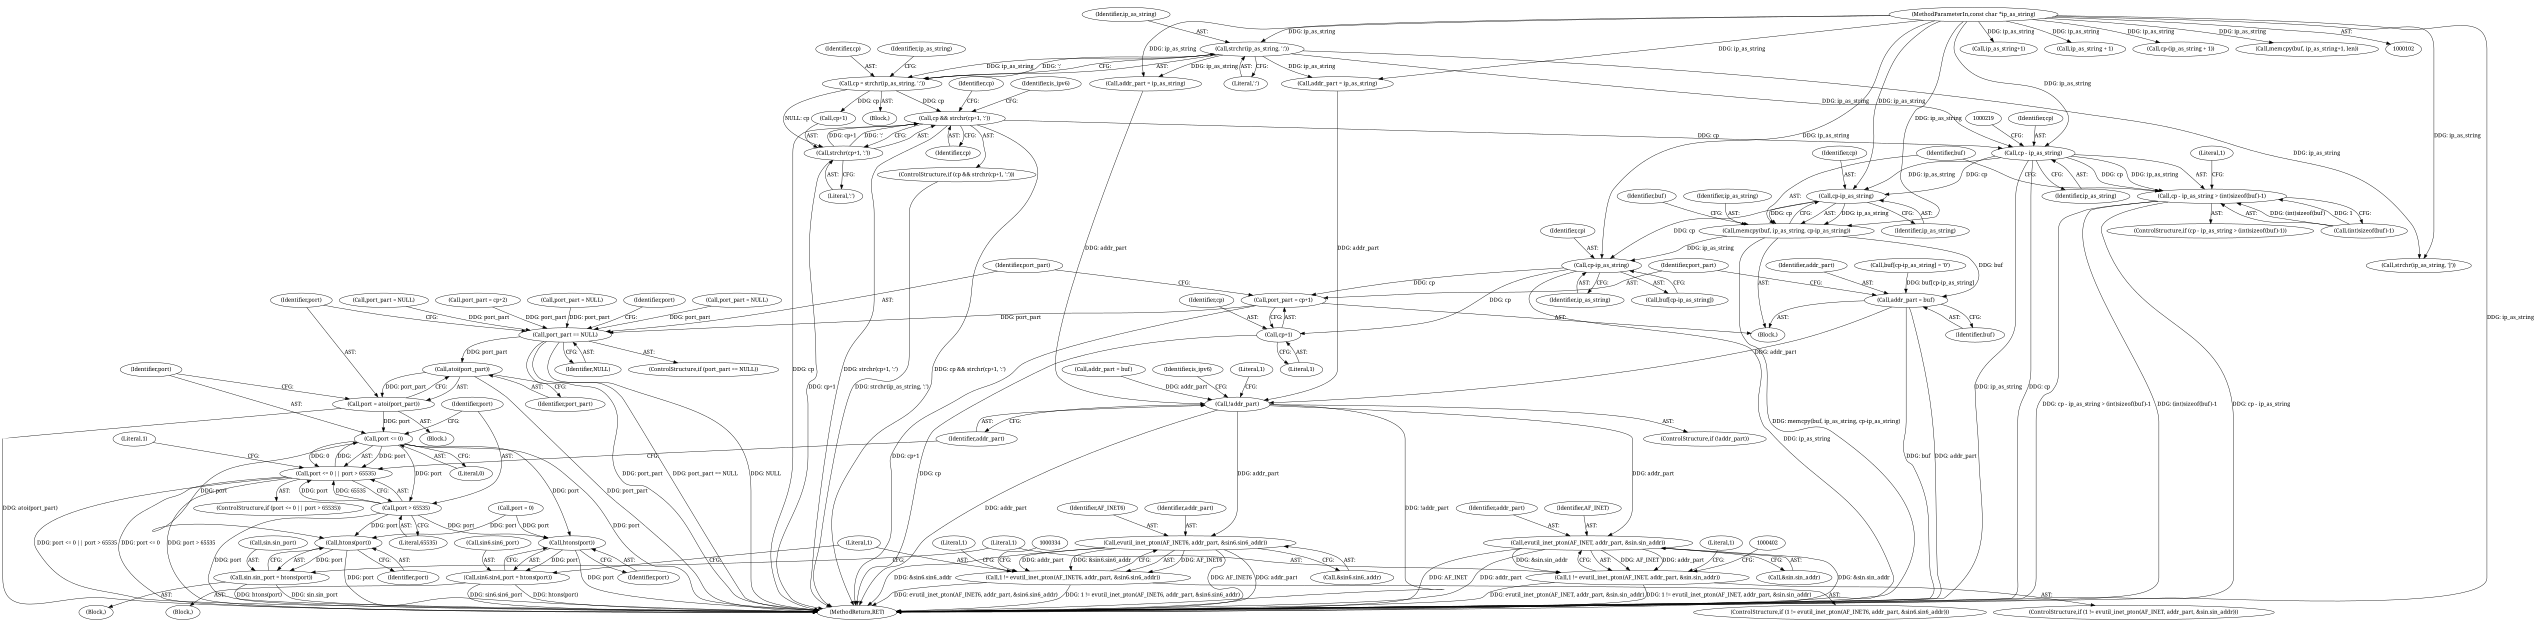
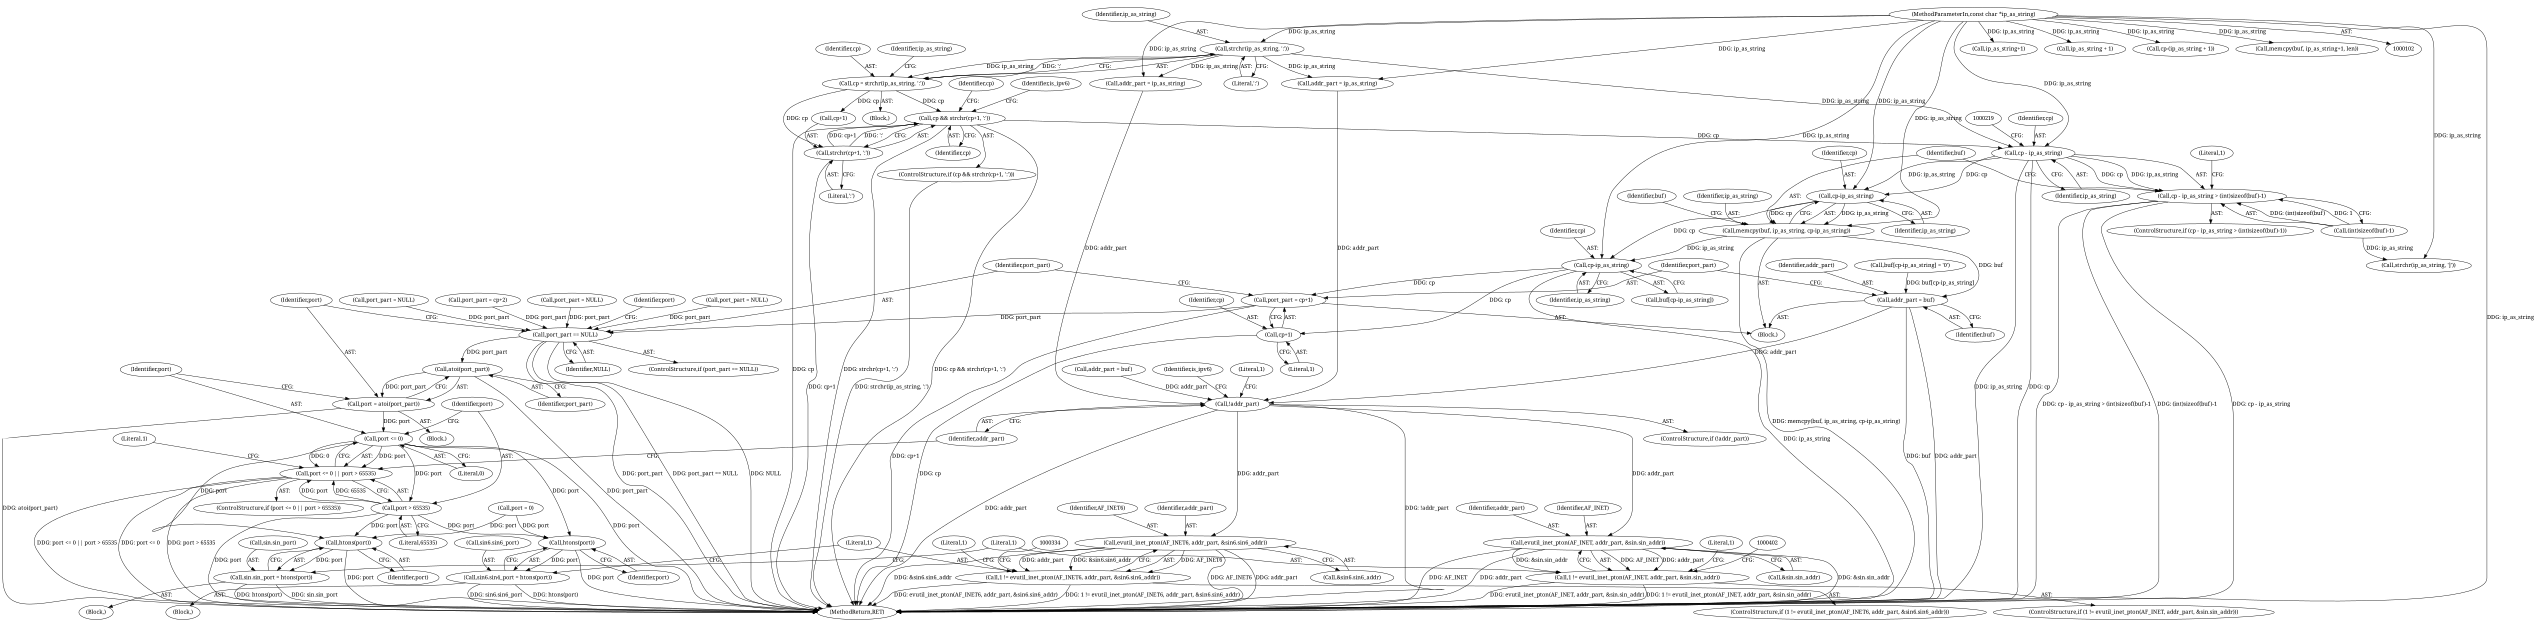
  digraph {
    fontname="Noto Serif"
    node [fontname="Noto Serif"]
    edge [fontname="Noto Serif"]
    n1 [label="(Call,cp && strchr(cp+1, ':'))"]
    n2 [label="(Call,strchr(cp+1, ':'))"]
    n3 [label="(Call,cp - ip_as_string)"]
    n4 [label="(ControlStructure,if (cp && strchr(cp+1, ':')))"]
    n5 [label="(MethodReturn,RET)"]
    n6 [label="(Identifier,cp)"]
    n7 [label="(Literal,':')"]
    n8 [label="(Call,cp-ip_as_string)"]
    n9 [label="(Call,cp - ip_as_string > (int)sizeof(buf)-1)"]
    n10 [label="(Identifier,ip_as_string)"]
    n11 [label="(Call,cp = strchr(ip_as_string, ':'))"]
    n12 [label="(Call,strchr(ip_as_string, ':'))"]
    n13 [label="(Block,)"]
    n14 [label="(Call,cp+1)"]
    n15 [label="(Literal,':')"]
    n16 [label="(Call,addr_part = ip_as_string)"]
    n17 [label="(Call,addr_part = ip_as_string)"]
    n18 [label="(Call,strchr(ip_as_string, ']'))"]
    n19 [label="(Call,!addr_part)"]
    n20 [label="(MethodParameterIn,const char *ip_as_string)"]
    n21 [label="(Call,memcpy(buf, ip_as_string, cp-ip_as_string))"]
    n22 [label="(Call,cp-ip_as_string)"]
    n23 [label="(Call,ip_as_string+1)"]
    n24 [label="(Call,ip_as_string + 1)"]
    n25 [label="(Call,cp-(ip_as_string + 1))"]
    n26 [label="(Call,memcpy(buf, ip_as_string+1, len))"]
    1000102
    n28 [label="(Identifier,ip_as_string)"]
    n29 [label="(Call,addr_part = buf)"]
    n30 [label="(Block,)"]
    n31 [label="(Call,port_part = cp+1)"]
    n32 [label="(Call,cp+1)"]
    n33 [label="(Call,buf[cp-ip_as_string])"]
    n34 [label="(Identifier,ip_as_string)"]
    n35 [label="(Call,(int)sizeof(buf)-1)"]
    n36 [label="(ControlStructure,if (cp - ip_as_string > (int)sizeof(buf)-1))"]
    n37 [label="(Identifier,buf)"]
    n38 [label="(Call,port_part == NULL)"]
    n39 [label="(Literal,1)"]
    n40 [label="(Call,atoi(port_part))"]
    n41 [label="(ControlStructure,if (port_part == NULL))"]
    n42 [label="(Identifier,NULL)"]
    n43 [label="(Call,port = atoi(port_part))"]
    n44 [label="(Identifier,port_part)"]
    n45 [label="(Call,port <= 0)"]
    n46 [label="(Block,)"]
    n47 [label="(Call,port <= 0 || port > 65535)"]
    n48 [label="(Call,port > 65535)"]
    n49 [label="(Call,htons(port))"]
    n50 [label="(Call,htons(port))"]
    n51 [label="(Literal,0)"]
    n52 [label="(ControlStructure,if (port <= 0 || port > 65535))"]
    n53 [label="(Literal,65535)"]
    n54 [label="(Call,sin6.sin4_port = htons(port))"]
    n55 [label="(Identifier,port)"]
    n56 [label="(Call,sin.sin_port = htons(port))"]
    n57 [label="(Identifier,port)"]
    n58 [label="(Block,)"]
    n59 [label="(Block,)"]
    n60 [label="(Call,evutil_inet_pton(AF_INET6, addr_part, &sin6.sin6_addr))"]
    n61 [label="(Call,evutil_inet_pton(AF_INET, addr_part, &sin.sin_addr))"]
    n62 [label="(Identifier,addr_part)"]
    n63 [label="(ControlStructure,if (!addr_part))"]
    n64 [label="(Call,1 != evutil_inet_pton(AF_INET6, addr_part, &sin6.sin6_addr))"]
    n65 [label="(Call,&sin6.sin6_addr)"]
    n66 [label="(Call,1 != evutil_inet_pton(AF_INET, addr_part, &sin.sin_addr))"]
    n67 [label="(Call,&sin.sin_addr)"]
    n68 [label="(ControlStructure,if (1 != evutil_inet_pton(AF_INET6, addr_part, &sin6.sin6_addr)))"]
    n69 [label="(ControlStructure,if (1 != evutil_inet_pton(AF_INET, addr_part, &sin.sin_addr)))"]
    n70 [label="(Call,port_part = cp+2)"]
    n71 [label="(Identifier,port)"]
    n72 [label="(Identifier,AF_INET6)"]
    n73 [label="(Identifier,cp)"]
    n74 [label="(Literal,1)"]
    n75 [label="(Call,sin.sin_port)"]
    n76 [label="(Call,addr_part = buf)"]
    n77 [label="(Call,port_part = NULL)"]
    n78 [label="(Identifier,addr_part)"]
    n79 [label="(Call,sin6.sin6_port)"]
    n80 [label="(Call,port = 0)"]
    n81 [label="(Literal,1)"]
    n82 [label="(Identifier,is_ipv6)"]
    n83 [label="(Identifier,port)"]
    n84 [label="(Identifier,buf)"]
    n85 [label="(Identifier,cp)"]
    n86 [label="(Identifier,cp)"]
    n87 [label="(Identifier,ip_as_string)"]
    n88 [label="(Identifier,AF_INET)"]
    n89 [label="(Identifier,ip_as_string)"]
    n90 [label="(Identifier,port)"]
    n91 [label="(Identifier,addr_part)"]
    n92 [label="(Identifier,is_ipv6)"]
    n93 [label="(Identifier,cp)"]
    n94 [label="(Identifier,addr_part)"]
    n95 [label="(Call,buf[cp-ip_as_string] = '\0')"]
    n96 [label="(Call,port_part = NULL)"]
    n97 [label="(Literal,1)"]
    n98 [label="(Identifier,port)"]
    n99 [label="(Literal,1)"]
    n100 [label="(Literal,1)"]
    n101 [label="(Identifier,port_part)"]
    n102 [label="(Literal,1)"]
    n103 [label="(Identifier,ip_as_string)"]
    n104 [label="(Identifier,cp)"]
    n105 [label="(Identifier,port_part)"]
    n106 [label="(Literal,1)"]
    n107 [label="(Call,port_part = NULL)"]
    n108 [label="(Identifier,cp)"]
    n109 [label="(Identifier,buf)"]
    1000219
    1000334
    1000402
    n1 -> n2 [label="CFG: "]
    n1 -> n3 [label="DDG: cp"]
    n1 -> n4 [label="AST: "]
    n1 -> n5 [label="DDG: cp && strchr(cp+1, ':')"]
    n1 -> n5 [label="DDG: strchr(cp+1, ':')"]
    n1 -> n5 [label="DDG: cp"]
    n1 -> n6 [label="CFG: "]
    n2 -> n1 [label="AST: "]
    n2 -> n1 [label="DDG: cp+1"]
    n2 -> n1 [label="DDG: ':'"]
    n2 -> n5 [label="DDG: cp+1"]
    n2 -> n7 [label="CFG: "]
    n3 -> n5 [label="DDG: ip_as_string"]
    n3 -> n5 [label="DDG: cp"]
    n3 -> n8 [label="DDG: cp"]
    n3 -> n8 [label="DDG: ip_as_string"]
    n3 -> n9 [label="AST: "]
    n3 -> n9 [label="DDG: cp"]
    n3 -> n9 [label="DDG: ip_as_string"]
    n3 -> n10 [label="CFG: "]
    n4 -> n5 [label="DDG: strchr(ip_as_string, ':')"]
    n6 -> n1 [label="AST: "]
    n7 -> n2 [label="AST: "]
    n8 -> n21 [label="AST: "]
    n8 -> n21 [label="DDG: ip_as_string"]
    n8 -> n21 [label="DDG: cp"]
    n8 -> n22 [label="DDG: cp"]
    n8 -> n28 [label="CFG: "]
    n9 -> n5 [label="DDG: (int)sizeof(buf)-1"]
    n9 -> n5 [label="DDG: cp - ip_as_string"]
    n9 -> n5 [label="DDG: cp - ip_as_string > (int)sizeof(buf)-1"]
    n9 -> n35 [label="CFG: "]
    n9 -> n36 [label="AST: "]
    n10 -> n3 [label="AST: "]
    n11 -> n1 [label="DDG: cp"]
-   n11 -> n2 [label="NULL: cp"]
+   n11 -> n2 [label="DDG: cp"]
    n11 -> n12 [label="CFG: "]
    n11 -> n13 [label="AST: "]
    n11 -> n14 [label="DDG: cp"]
    n12 -> n3 [label="DDG: ip_as_string"]
    n12 -> n11 [label="AST: "]
    n12 -> n11 [label="DDG: ip_as_string"]
    n12 -> n11 [label="DDG: ':'"]
    n12 -> n15 [label="CFG: "]
    n12 -> n16 [label="DDG: ip_as_string"]
    n12 -> n17 [label="DDG: ip_as_string"]
-   n12 -> n18 [label="DDG: ip_as_string"]
+   n35 -> n18 [label="DDG: ip_as_string"]
    n14 -> n2 [label="AST: "]
    n15 -> n12 [label="AST: "]
    n16 -> n19 [label="DDG: addr_part"]
    n17 -> n19 [label="DDG: addr_part"]
    n19 -> n5 [label="DDG: !addr_part"]
    n19 -> n5 [label="DDG: addr_part"]
    n19 -> n60 [label="DDG: addr_part"]
    n19 -> n61 [label="DDG: addr_part"]
    n19 -> n62 [label="CFG: "]
    n19 -> n63 [label="AST: "]
    n20 -> n3 [label="DDG: ip_as_string"]
    n20 -> n5 [label="DDG: ip_as_string"]
    n20 -> n8 [label="DDG: ip_as_string"]
    n20 -> n12 [label="DDG: ip_as_string"]
    n20 -> n16 [label="DDG: ip_as_string"]
    n20 -> n17 [label="DDG: ip_as_string"]
    n20 -> n18 [label="DDG: ip_as_string"]
    n20 -> n21 [label="DDG: ip_as_string"]
    n20 -> n22 [label="DDG: ip_as_string"]
    n20 -> n23 [label="DDG: ip_as_string"]
    n20 -> n24 [label="DDG: ip_as_string"]
    n20 -> n25 [label="DDG: ip_as_string"]
    n20 -> n26 [label="DDG: ip_as_string"]
    n20 -> 1000102 [label="AST: "]
    n21 -> n5 [label="DDG: memcpy(buf, ip_as_string, cp-ip_as_string)"]
    n21 -> n8 [label="CFG: "]
    n21 -> n22 [label="DDG: ip_as_string"]
    n21 -> n29 [label="DDG: buf"]
    n21 -> n30 [label="AST: "]
    n22 -> n5 [label="DDG: ip_as_string"]
    n22 -> n31 [label="DDG: cp"]
    n22 -> n32 [label="DDG: cp"]
    n22 -> n33 [label="AST: "]
    n22 -> n34 [label="CFG: "]
    n28 -> n8 [label="AST: "]
    n29 -> n5 [label="DDG: buf"]
    n29 -> n5 [label="DDG: addr_part"]
    n29 -> n19 [label="DDG: addr_part"]
    n29 -> n30 [label="AST: "]
    n29 -> n37 [label="CFG: "]
    n31 -> n5 [label="DDG: cp+1"]
    n31 -> n30 [label="AST: "]
    n31 -> n32 [label="CFG: "]
    n31 -> n38 [label="DDG: port_part"]
    n32 -> n5 [label="DDG: cp"]
    n32 -> n31 [label="AST: "]
    n32 -> n39 [label="CFG: "]
    n33 -> n22 [label="CFG: "]
    n34 -> n22 [label="AST: "]
    n35 -> n9 [label="AST: "]
    n35 -> n9 [label="DDG: (int)sizeof(buf)"]
    n35 -> n9 [label="DDG: 1"]
    n37 -> n29 [label="AST: "]
    n38 -> n5 [label="DDG: port_part == NULL"]
    n38 -> n5 [label="DDG: NULL"]
    n38 -> n5 [label="DDG: port_part"]
    n38 -> n40 [label="DDG: port_part"]
    n38 -> n41 [label="AST: "]
    n38 -> n42 [label="CFG: "]
    n39 -> n32 [label="AST: "]
    n40 -> n5 [label="DDG: port_part"]
    n40 -> n43 [label="AST: "]
    n40 -> n43 [label="DDG: port_part"]
    n40 -> n44 [label="CFG: "]
    n42 -> n38 [label="AST: "]
    n43 -> n5 [label="DDG: atoi(port_part)"]
    n43 -> n40 [label="CFG: "]
    n43 -> n45 [label="DDG: port"]
    n43 -> n46 [label="AST: "]
    n44 -> n40 [label="AST: "]
    n45 -> n5 [label="DDG: port"]
    n45 -> n47 [label="AST: "]
    n45 -> n47 [label="DDG: port"]
    n45 -> n47 [label="DDG: 0"]
    n45 -> n48 [label="DDG: port"]
    n45 -> n49 [label="DDG: port"]
    n45 -> n50 [label="DDG: port"]
    n45 -> n51 [label="CFG: "]
    n47 -> n5 [label="DDG: port <= 0"]
    n47 -> n5 [label="DDG: port <= 0 || port > 65535"]
    n47 -> n5 [label="DDG: port > 65535"]
-   n47 -> n45 [label="DDG: "]
+   n47 -> n45 [label="CFG: "]
    n47 -> n48 [label="CFG: "]
    n47 -> n52 [label="AST: "]
    n48 -> n5 [label="DDG: port"]
    n48 -> n47 [label="AST: "]
    n48 -> n47 [label="DDG: port"]
    n48 -> n47 [label="DDG: 65535"]
    n48 -> n49 [label="DDG: port"]
    n48 -> n50 [label="DDG: port"]
    n48 -> n53 [label="CFG: "]
    n49 -> n5 [label="DDG: port"]
    n49 -> n54 [label="AST: "]
    n49 -> n54 [label="DDG: port"]
    n49 -> n55 [label="CFG: "]
    n50 -> n5 [label="DDG: port"]
    n50 -> n56 [label="AST: "]
    n50 -> n56 [label="DDG: port"]
    n50 -> n57 [label="CFG: "]
    n51 -> n45 [label="AST: "]
    n53 -> n48 [label="AST: "]
    n54 -> n5 [label="DDG: htons(port)"]
    n54 -> n5 [label="DDG: sin6.sin6_port"]
    n54 -> n49 [label="CFG: "]
    n54 -> n58 [label="AST: "]
    n55 -> n49 [label="AST: "]
    n56 -> n5 [label="DDG: htons(port)"]
    n56 -> n5 [label="DDG: sin.sin_port"]
    n56 -> n50 [label="CFG: "]
    n56 -> n59 [label="AST: "]
    n57 -> n50 [label="AST: "]
    n60 -> n5 [label="DDG: &sin6.sin6_addr"]
    n60 -> n5 [label="DDG: AF_INET6"]
    n60 -> n5 [label="DDG: addr_part"]
    n60 -> n64 [label="AST: "]
    n60 -> n64 [label="DDG: AF_INET6"]
    n60 -> n64 [label="DDG: addr_part"]
    n60 -> n64 [label="DDG: &sin6.sin6_addr"]
    n60 -> n65 [label="CFG: "]
    n61 -> n5 [label="DDG: &sin.sin_addr"]
    n61 -> n5 [label="DDG: AF_INET"]
    n61 -> n5 [label="DDG: addr_part"]
    n61 -> n66 [label="AST: "]
    n61 -> n66 [label="DDG: AF_INET"]
    n61 -> n66 [label="DDG: addr_part"]
    n61 -> n66 [label="DDG: &sin.sin_addr"]
    n61 -> n67 [label="CFG: "]
    n62 -> n19 [label="AST: "]
    n62 -> n47 [label="CFG: "]
    n64 -> n5 [label="DDG: 1 != evutil_inet_pton(AF_INET6, addr_part, &sin6.sin6_addr)"]
    n64 -> n5 [label="DDG: evutil_inet_pton(AF_INET6, addr_part, &sin6.sin6_addr)"]
    n64 -> n60 [label="CFG: "]
    n64 -> n68 [label="AST: "]
    n65 -> n60 [label="AST: "]
    n66 -> n5 [label="DDG: evutil_inet_pton(AF_INET, addr_part, &sin.sin_addr)"]
    n66 -> n5 [label="DDG: 1 != evutil_inet_pton(AF_INET, addr_part, &sin.sin_addr)"]
    n66 -> n61 [label="CFG: "]
    n66 -> n69 [label="AST: "]
    n67 -> n61 [label="AST: "]
    n70 -> n38 [label="DDG: port_part"]
    n71 -> n38 [label="CFG: "]
    n72 -> n60 [label="AST: "]
    n73 -> n32 [label="AST: "]
    n74 -> n19 [label="CFG: "]
    n75 -> n56 [label="AST: "]
    n76 -> n19 [label="DDG: addr_part"]
    n77 -> n38 [label="DDG: port_part"]
    n78 -> n61 [label="AST: "]
    n79 -> n54 [label="AST: "]
    n80 -> n49 [label="DDG: port"]
    n80 -> n50 [label="DDG: port"]
    n81 -> n56 [label="CFG: "]
    n81 -> n66 [label="AST: "]
    n82 -> n1 [label="CFG: "]
    n83 -> n45 [label="CFG: "]
    n83 -> n48 [label="AST: "]
    n84 -> n21 [label="CFG: "]
    n85 -> n8 [label="AST: "]
    n86 -> n22 [label="AST: "]
    n87 -> n12 [label="AST: "]
    n88 -> n61 [label="AST: "]
    n89 -> n21 [label="AST: "]
    n90 -> n43 [label="CFG: "]
    n90 -> n45 [label="AST: "]
    n91 -> n60 [label="AST: "]
    n92 -> n19 [label="CFG: "]
    n93 -> n3 [label="AST: "]
    n94 -> n29 [label="AST: "]
    n95 -> n29 [label="DDG: buf[cp-ip_as_string]"]
    n96 -> n38 [label="DDG: port_part"]
    n97 -> n64 [label="CFG: "]
    n98 -> n38 [label="CFG: "]
    n98 -> n43 [label="AST: "]
    n99 -> n66 [label="CFG: "]
    n100 -> n9 [label="CFG: "]
    n101 -> n31 [label="CFG: "]
    n101 -> n38 [label="AST: "]
    n102 -> n47 [label="CFG: "]
    n103 -> n11 [label="CFG: "]
    n104 -> n11 [label="AST: "]
    n105 -> n29 [label="CFG: "]
    n105 -> n31 [label="AST: "]
    n106 -> n54 [label="CFG: "]
    n106 -> n64 [label="AST: "]
    n107 -> n38 [label="DDG: port_part"]
    n108 -> n1 [label="CFG: "]
    n109 -> n9 [label="CFG: "]
    n109 -> n21 [label="AST: "]
    1000219 -> n3 [label="CFG: "]
    1000334 -> n64 [label="CFG: "]
    1000402 -> n66 [label="CFG: "]
  }
